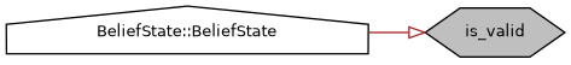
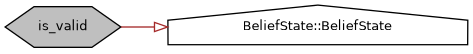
  digraph {
    rankdir=LR
    node [color=black fontname=Helvetica fontsize=10 style=filled]
    n1 [fillcolor=grey75 fontcolor=black height=0.2 label=is_valid shape=hexagon width=0.4]
    n2 [fillcolor=white height=0.2 label="BeliefState::BeliefState" shape=house width=0.4]
-   n2 -> n1 [color=brown fontname=Helvetica fontsize=10 labelfontname=Helvetica labelfontsize=10 style=solid arrowhead=onormal]
+   n1 -> n2 [color=brown fontname=Helvetica fontsize=10 labelfontname=Helvetica labelfontsize=10 style=solid arrowhead=onormal]
  }
